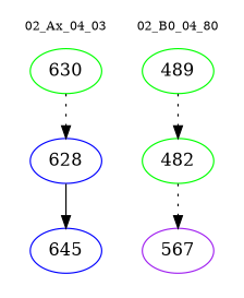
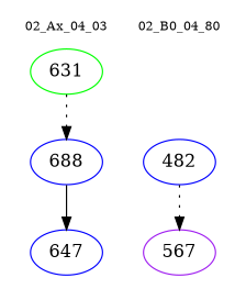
  digraph {
    node [color=blue]
    edge [color=black style=dotted]
-   n1 [color=green label=630]
-   n2 [label=628]
-   n3 [label=645]
-   n4 [color=green label=489]
-   n5 [color=green label=482]
+   n1 [color=green label=631]
+   n2 [label=688]
+   n3 [label=647]
+   n5 [label=482]
    n6 [color=purple label=567]
    subgraph cluster_1 {
      color=white
      fontsize=10
      label="02_Ax_04_03"
      n1
      n2
      n3
    }
    subgraph cluster_2 {
      color=white
      fontsize=10
      label="02_B0_04_80"
-     n4
      n5
      n6
    }
    n1 -> n2
    n2 -> n3 [style=solid]
-   n4 -> n5
    n5 -> n6
  }
